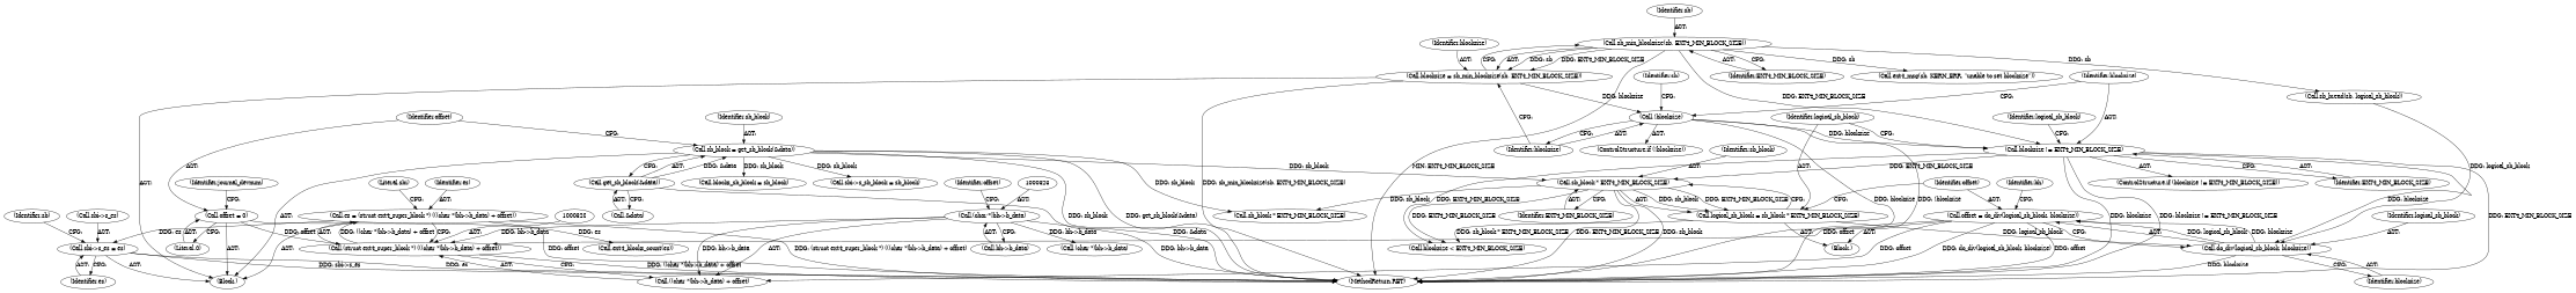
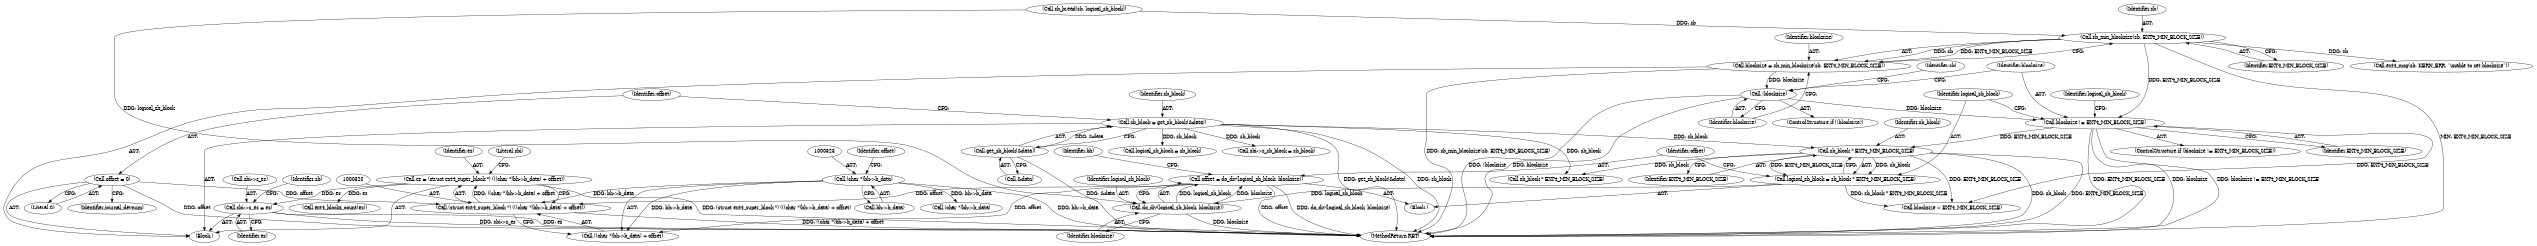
  digraph {
    n1 [label="(Call,sbi->s_es = es)"]
    n2 [label="(Block,)"]
    n3 [label="(MethodReturn,RET)"]
    n4 [label="(Identifier,es)"]
    n5 [label="(Call,es = (struct ext4_super_block *) (((char *)bh->b_data) + offset))"]
    n6 [label="(Call,(struct ext4_super_block *) (((char *)bh->b_data) + offset))"]
    n7 [label="(Call,ext4_blocks_count(es))"]
    n8 [label="(Call,((char *)bh->b_data) + offset)"]
    n9 [label="(Call,(char *)bh->b_data)"]
    n10 [label="(Call,bh->b_data)"]
    n11 [label="(Call,(char *)bh->b_data)"]
    n12 [label="(Call,offset = do_div(logical_sb_block, blocksize))"]
    n13 [label="(Call,do_div(logical_sb_block, blocksize))"]
    n14 [label="(Block,)"]
    n15 [label="(Identifier,blocksize)"]
    n16 [label="(Call,sb_bread(sb, logical_sb_block))"]
    n17 [label="(Call,logical_sb_block = sb_block * EXT4_MIN_BLOCK_SIZE)"]
    n18 [label="(Call,sb_block * EXT4_MIN_BLOCK_SIZE)"]
    n19 [label="(Call,blocksize < EXT4_MIN_BLOCK_SIZE)"]
    n20 [label="(Call,sb_block * EXT4_MIN_BLOCK_SIZE)"]
    n21 [label="(Identifier,EXT4_MIN_BLOCK_SIZE)"]
    n22 [label="(Call,sb_block = get_sb_block(&data))"]
    n23 [label="(Call,get_sb_block(&data))"]
-   n24 [label="(Call,blocks_sb_block = sb_block)"]
+   n24 [label="(Call,logical_sb_block = sb_block)"]
    n25 [label="(Call,sbi->s_sb_block = sb_block)"]
    n26 [label="(Call,&data)"]
    n27 [label="(Call,blocksize != EXT4_MIN_BLOCK_SIZE)"]
    n28 [label="(ControlStructure,if (blocksize != EXT4_MIN_BLOCK_SIZE))"]
    n29 [label="(Identifier,EXT4_MIN_BLOCK_SIZE)"]
    n30 [label="(Call,!blocksize)"]
    n31 [label="(Identifier,blocksize)"]
    n32 [label="(ControlStructure,if (!blocksize))"]
    n33 [label="(Call,blocksize = sb_min_blocksize(sb, EXT4_MIN_BLOCK_SIZE))"]
    n34 [label="(Call,sb_min_blocksize(sb, EXT4_MIN_BLOCK_SIZE))"]
    n35 [label="(Identifier,EXT4_MIN_BLOCK_SIZE)"]
    n36 [label="(Call,ext4_msg(sb, KERN_ERR, \"unable to set blocksize\"))"]
    n37 [label="(Call,offset = 0)"]
    n38 [label="(Literal,0)"]
    n39 [label="(Identifier,es)"]
    n40 [label="(Literal,sbi)"]
    n41 [label="(Identifier,journal_devnum)"]
    n42 [label="(Identifier,offset)"]
    n43 [label="(Call,sbi->s_es)"]
    n44 [label="(Identifier,logical_sb_block)"]
    n45 [label="(Identifier,sb_block)"]
    n46 [label="(Identifier,sb)"]
    n47 [label="(Identifier,sb_block)"]
    n48 [label="(Identifier,blocksize)"]
    n49 [label="(Identifier,blocksize)"]
    n50 [label="(Identifier,sb)"]
    n51 [label="(Identifier,sb)"]
    n52 [label="(Identifier,bh)"]
    n53 [label="(Identifier,logical_sb_block)"]
    n54 [label="(Identifier,logical_sb_block)"]
    n55 [label="(Identifier,offset)"]
    n56 [label="(Identifier,offset)"]
    1000320
    1000323
    n1 -> n2 [label="AST: "]
    n1 -> n3 [label="DDG: es"]
    n1 -> n3 [label="DDG: sbi->s_es"]
    n1 -> n4 [label="CFG: "]
    n4 -> n1 [label="AST: "]
    n5 -> n1 [label="DDG: es"]
    n5 -> n2 [label="AST: "]
    n5 -> n3 [label="DDG: (struct ext4_super_block *) (((char *)bh->b_data) + offset)"]
    n5 -> n6 [label="CFG: "]
    n5 -> n7 [label="DDG: es"]
    n6 -> n3 [label="DDG: ((char *)bh->b_data) + offset"]
    n6 -> n5 [label="AST: "]
    n6 -> n5 [label="DDG: ((char *)bh->b_data) + offset"]
    n6 -> n8 [label="CFG: "]
    n8 -> n6 [label="AST: "]
    n9 -> n3 [label="DDG: bh->b_data"]
    n9 -> n6 [label="DDG: bh->b_data"]
    n9 -> n8 [label="AST: "]
    n9 -> n8 [label="DDG: bh->b_data"]
    n9 -> n10 [label="CFG: "]
    n9 -> n11 [label="DDG: bh->b_data"]
    n10 -> n9 [label="AST: "]
    n12 -> n3 [label="DDG: do_div(logical_sb_block, blocksize)"]
    n12 -> n3 [label="DDG: offset"]
    n12 -> n6 [label="DDG: offset"]
    n12 -> n8 [label="DDG: offset"]
    n12 -> n13 [label="CFG: "]
    n12 -> n14 [label="AST: "]
    n13 -> n3 [label="DDG: blocksize"]
    n13 -> n12 [label="AST: "]
    n13 -> n12 [label="DDG: logical_sb_block"]
    n13 -> n12 [label="DDG: blocksize"]
    n13 -> n15 [label="CFG: "]
    n15 -> n13 [label="AST: "]
    n16 -> n13 [label="DDG: logical_sb_block"]
    n17 -> n13 [label="DDG: logical_sb_block"]
    n17 -> n14 [label="AST: "]
    n17 -> n18 [label="CFG: "]
    n17 -> n19 [label="DDG: sb_block * EXT4_MIN_BLOCK_SIZE"]
    n18 -> n3 [label="DDG: sb_block"]
    n18 -> n3 [label="DDG: EXT4_MIN_BLOCK_SIZE"]
    n18 -> n17 [label="AST: "]
    n18 -> n17 [label="DDG: sb_block"]
    n18 -> n17 [label="DDG: EXT4_MIN_BLOCK_SIZE"]
    n18 -> n19 [label="DDG: EXT4_MIN_BLOCK_SIZE"]
    n18 -> n20 [label="DDG: sb_block"]
    n18 -> n21 [label="CFG: "]
    n21 -> n18 [label="AST: "]
    n22 -> n2 [label="AST: "]
    n22 -> n3 [label="DDG: get_sb_block(&data)"]
    n22 -> n3 [label="DDG: sb_block"]
    n22 -> n18 [label="DDG: sb_block"]
    n22 -> n20 [label="DDG: sb_block"]
    n22 -> n23 [label="CFG: "]
    n22 -> n24 [label="DDG: sb_block"]
    n22 -> n25 [label="DDG: sb_block"]
    n23 -> n3 [label="DDG: &data"]
    n23 -> n22 [label="AST: "]
    n23 -> n22 [label="DDG: &data"]
    n23 -> n26 [label="CFG: "]
    n26 -> n23 [label="AST: "]
    n27 -> n3 [label="DDG: blocksize"]
    n27 -> n3 [label="DDG: blocksize != EXT4_MIN_BLOCK_SIZE"]
    n27 -> n3 [label="DDG: EXT4_MIN_BLOCK_SIZE"]
-   n27 -> n13 [label="DDG: blocksize"]
    n27 -> n18 [label="DDG: EXT4_MIN_BLOCK_SIZE"]
    n27 -> n19 [label="DDG: EXT4_MIN_BLOCK_SIZE"]
    n27 -> n28 [label="AST: "]
    n27 -> n29 [label="CFG: "]
    n29 -> n27 [label="AST: "]
    n30 -> n3 [label="DDG: !blocksize"]
    n30 -> n3 [label="DDG: blocksize"]
    n30 -> n27 [label="DDG: blocksize"]
    n30 -> n31 [label="CFG: "]
    n30 -> n32 [label="AST: "]
    n31 -> n30 [label="AST: "]
    n31 -> n33 [label="CFG: "]
    n33 -> n2 [label="AST: "]
    n33 -> n3 [label="DDG: sb_min_blocksize(sb, EXT4_MIN_BLOCK_SIZE)"]
    n33 -> n30 [label="DDG: blocksize"]
    n33 -> n34 [label="CFG: "]
    n34 -> n3 [label="MIN: EXT4_MIN_BLOCK_SIZE"]
-   n34 -> n16 [label="DDG: sb"]
+   n16 -> n34 [label="DDG: sb"]
    n34 -> n27 [label="DDG: EXT4_MIN_BLOCK_SIZE"]
    n34 -> n33 [label="AST: "]
    n34 -> n33 [label="DDG: sb"]
    n34 -> n33 [label="DDG: EXT4_MIN_BLOCK_SIZE"]
    n34 -> n35 [label="CFG: "]
    n34 -> n36 [label="DDG: sb"]
    n35 -> n34 [label="AST: "]
    n37 -> n2 [label="AST: "]
    n37 -> n3 [label="DDG: offset"]
    n37 -> n6 [label="DDG: offset"]
    n37 -> n38 [label="CFG: "]
    n38 -> n37 [label="AST: "]
    n39 -> n5 [label="AST: "]
    n40 -> n5 [label="CFG: "]
-   n41 -> n37 [label="CFG: "]
+   n37 -> n41 [label="CFG: "]
    n42 -> n22 [label="CFG: "]
    n42 -> n37 [label="AST: "]
    n43 -> n1 [label="AST: "]
    n44 -> n17 [label="AST: "]
    n44 -> n27 [label="CFG: "]
    n45 -> n18 [label="AST: "]
    n46 -> n1 [label="CFG: "]
    n47 -> n22 [label="AST: "]
    n48 -> n33 [label="AST: "]
    n49 -> n27 [label="AST: "]
    n49 -> n30 [label="CFG: "]
    n50 -> n30 [label="CFG: "]
    n51 -> n34 [label="AST: "]
    n52 -> n12 [label="CFG: "]
    n53 -> n27 [label="CFG: "]
    n54 -> n13 [label="AST: "]
    n55 -> n9 [label="CFG: "]
    n56 -> n12 [label="AST: "]
    n56 -> n17 [label="CFG: "]
    1000320 -> n6 [label="AST: "]
    1000323 -> n9 [label="AST: "]
  }
